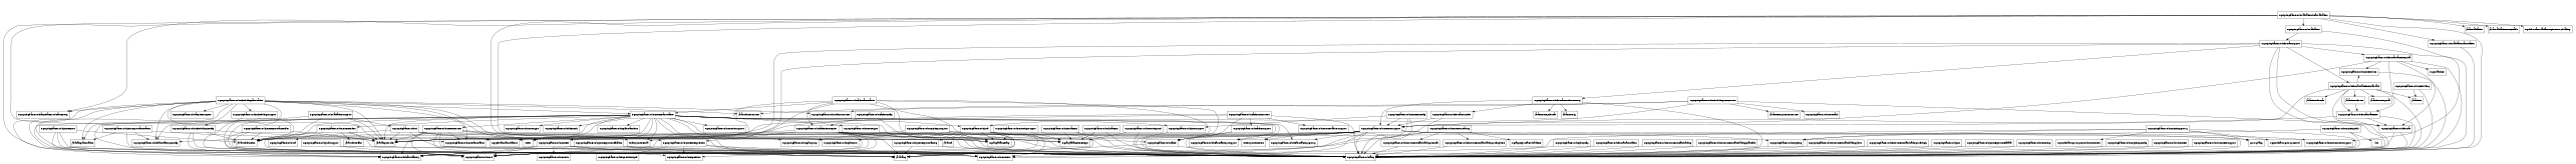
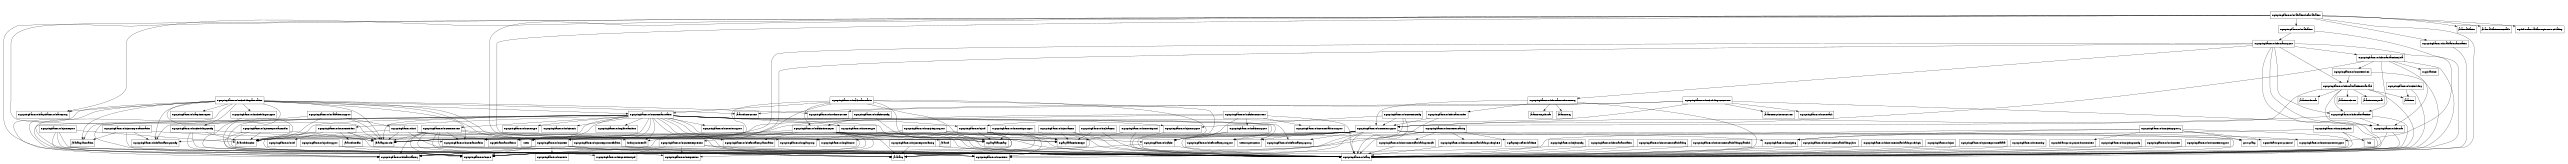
  digraph {
    node [fontsize=10.0 shape=box]
    org_springframework_cache
    java_lang
    org_springframework_lang
    org_springframework_cache_annotation
    java_lang_invoke
    org_aopalliance_aop
    org_springframework_cache_interceptor
    org_springframework_context_annotation
    org_springframework_core_annotation
    java_util_function
    java_util
    org_aopalliance_intercept
    org_springframework_beans_factory
+   org_springframework_beans_factory_annotation
    org_springframework_context_expression
    org_springframework_core
    org_springframework_expression
    org_springframework_context
    org_springframework_core_env
    java_lang_annotation
    kotlin
-   kotlin_jvm_functions
+   kotlin_jvm_functions [label=kotlin_org_functions]
    kotlin_jvm_internal
    org_jetbrains_annotations
    org_springframework_beans_factory_config
    org_springframework_beans_factory_groovy
    org_springframework_beans_factory_support
    org_springframework_cglib_core
    org_springframework_cglib_proxy
    org_springframework_cglib_transform
    org_springframework_context_event
    org_springframework_context_index
    org_springframework_core_io_support
    org_springframework_core_type
    org_springframework_jmx_support
    org_springframework_jndi
    org_springframework_objenesis
    org_springframework_stereotype
    org_springframework_expression_spel
    org_springframework_core_io
    java_util_stream
    org_springframework_util
    org_springframework_cache_concurrent
    org_springframework_cache_support
    org_springframework_core_serializer_support
    org_springframework_cache_config
    org_springframework_context_config
    org_springframework_context_support
    groovy_lang
    org_springframework_core_convert_support
    org_springframework_context_i18n
    org_springframework_context_weaving
    org_aspectj_weaver_loadtime
    org_springframework_instrument_classloading_tomcat
    org_springframework_instrument_classloading_websphere
    org_springframework_ejb_access
    org_springframework_ejb_config
    org_springframework_format
    org_springframework_format_annotation
    org_springframework_format_datetime
    org_springframework_format_datetime_joda
    org_joda_time
    org_springframework_format_datetime_standard
    java_time
    java_time_chrono
    java_time_format
    java_time_temporal
    org_springframework_format_number
    org_springframework_format_number_money
    javax_money
    javax_money_format
    org_springframework_format_support
    org_springframework_instrument_classloading
    org_springframework_instrument_classloading_glassfish
    org_springframework_instrument_classloading_jboss
    org_springframework_instrument_classloading_weblogic
    org_springframework_jmx
    org_springframework_jmx_access
    org_springframework_jmx_export
    org_springframework_jmx_export_annotation
    org_springframework_jmx_export_assembler
    org_springframework_jmx_export_metadata
    org_springframework_jmx_export_naming
    org_springframework_jmx_export_notification
    org_springframework_jndi_support
    org_springframework_remoting
    org_springframework_remoting_rmi
    org_springframework_remoting_support
    org_springframework_scheduling
    org_springframework_scheduling_annotation
    java_util_concurrent
    org_springframework_aop_framework_autoproxy
    org_springframework_aop_interceptor
    org_springframework_scheduling_config
    org_springframework_scheduling_support
    org_springframework_util_concurrent
    org_springframework_scheduling_concurrent
    javax_enterprise_concurrent
    org_springframework_core_task
    org_springframework_scripting
    org_springframework_scripting_bsh
    bsh
    org_springframework_scripting_config
    org_springframework_scripting_groovy
    org_codehaus_groovy_control
    org_codehaus_groovy_control_customizers
    org_springframework_scripting_support
    org_springframework_ui
    org_springframework_ui_context
    org_springframework_ui_context_support
    org_springframework_validation
    org_springframework_validation_annotation
    org_springframework_validation_beanvalidation
    javax_validation
    javax_validation_executable
    org_hibernate_validator_spi_resourceloading
    org_springframework_validation_support
    org_springframework_cache -> java_lang
    org_springframework_cache -> org_springframework_lang
    org_springframework_cache_annotation -> org_springframework_cache
    org_springframework_cache_annotation -> java_lang
    org_springframework_cache_annotation -> org_springframework_lang
    org_springframework_cache_annotation -> java_lang_invoke
    org_springframework_cache_annotation -> org_aopalliance_aop
    org_springframework_cache_annotation -> org_springframework_cache_interceptor
    org_springframework_cache_annotation -> org_springframework_context_annotation
    org_springframework_cache_annotation -> org_springframework_core_annotation
    org_springframework_cache_interceptor -> org_springframework_cache
    org_springframework_cache_interceptor -> java_lang
    org_springframework_cache_interceptor -> org_springframework_lang
    org_springframework_cache_interceptor -> java_lang_invoke
    org_springframework_cache_interceptor -> org_aopalliance_aop
    org_springframework_cache_interceptor -> java_util_function
    org_springframework_cache_interceptor -> java_util
    org_springframework_cache_interceptor -> org_aopalliance_intercept
    org_springframework_cache_interceptor -> org_springframework_beans_factory
+   org_springframework_cache_interceptor -> org_springframework_beans_factory_annotation
    org_springframework_cache_interceptor -> org_springframework_context_expression
    org_springframework_cache_interceptor -> org_springframework_core
    org_springframework_cache_interceptor -> org_springframework_expression
    org_springframework_context_annotation -> java_lang
    org_springframework_context_annotation -> org_springframework_lang
    org_springframework_context_annotation -> java_lang_invoke
    org_springframework_context_annotation -> org_springframework_core_annotation
    org_springframework_context_annotation -> java_util_function
    org_springframework_context_annotation -> org_springframework_beans_factory
+   org_springframework_context_annotation -> org_springframework_beans_factory_annotation
    org_springframework_context_annotation -> org_springframework_core
    org_springframework_context_annotation -> org_springframework_context
    org_springframework_context_annotation -> org_springframework_core_env
    org_springframework_context_annotation -> java_lang_annotation
    org_springframework_context_annotation -> kotlin
    org_springframework_context_annotation -> kotlin_jvm_functions
    org_springframework_context_annotation -> kotlin_jvm_internal
    org_springframework_context_annotation -> org_jetbrains_annotations
    org_springframework_context_annotation -> org_springframework_beans_factory_config
    org_springframework_context_annotation -> org_springframework_beans_factory_groovy
    org_springframework_context_annotation -> org_springframework_beans_factory_support
    org_springframework_context_annotation -> org_springframework_cglib_core
    org_springframework_context_annotation -> org_springframework_cglib_proxy
    org_springframework_context_annotation -> org_springframework_cglib_transform
    org_springframework_context_annotation -> org_springframework_context_event
    org_springframework_context_annotation -> org_springframework_context_index
    org_springframework_context_annotation -> org_springframework_core_io_support
    org_springframework_context_annotation -> org_springframework_core_type
    org_springframework_context_annotation -> org_springframework_jmx_support
    org_springframework_context_annotation -> org_springframework_jndi
    org_springframework_context_annotation -> org_springframework_objenesis
    org_springframework_context_annotation -> org_springframework_stereotype
    org_springframework_context_expression -> org_springframework_lang
    org_springframework_context_expression -> org_springframework_core
    org_springframework_context_expression -> org_springframework_expression
    org_springframework_context_expression -> org_springframework_core_env
    org_springframework_context_expression -> org_springframework_expression_spel
    org_springframework_context -> java_lang
    org_springframework_context -> org_springframework_lang
    org_springframework_context -> org_springframework_beans_factory
    org_springframework_context -> org_springframework_core
    org_springframework_context -> org_springframework_core_env
    org_springframework_context -> org_springframework_core_io
    org_springframework_context_event -> org_springframework_lang
    org_springframework_context_event -> java_lang_invoke
    org_springframework_context_event -> org_springframework_core_annotation
    org_springframework_context_event -> org_aopalliance_intercept
    org_springframework_context_event -> org_springframework_beans_factory
-   org_springframework_context_event -> org_springframework_context_expression
+   org_springframework_context_event -> org_springframework_expression_spel
    org_springframework_context_event -> org_springframework_core
    org_springframework_context_event -> org_springframework_expression
    org_springframework_context_event -> org_springframework_context
    org_springframework_context_index -> org_springframework_lang
    org_springframework_context_index -> java_lang_invoke
    org_springframework_context_index -> java_util_function
    org_springframework_context_index -> org_springframework_core
    org_springframework_context_index -> java_util_stream
    org_springframework_context_index -> org_springframework_util
    org_springframework_jmx_support -> org_springframework_lang
    org_springframework_jndi -> java_lang
    org_springframework_jndi -> org_springframework_lang
    org_springframework_jndi -> java_lang_invoke
    org_springframework_jndi -> org_aopalliance_aop
    org_springframework_jndi -> org_aopalliance_intercept
    org_springframework_jndi -> org_springframework_core
    org_springframework_jndi -> org_springframework_core_env
    org_springframework_stereotype -> org_springframework_lang
    org_springframework_cache_concurrent -> org_springframework_cache
    org_springframework_cache_concurrent -> org_springframework_lang
    org_springframework_cache_concurrent -> java_lang_invoke
    org_springframework_cache_concurrent -> java_util_function
    org_springframework_cache_concurrent -> org_springframework_cache_support
    org_springframework_cache_concurrent -> org_springframework_core_serializer_support
    org_springframework_cache_support -> org_springframework_cache
    org_springframework_cache_support -> org_springframework_lang
    org_springframework_cache_config -> org_springframework_lang
    org_springframework_cache_config -> org_springframework_cache_interceptor
    org_springframework_context_config -> org_springframework_lang
    org_springframework_context_config -> org_springframework_core_env
    org_springframework_context_config -> org_springframework_jmx_support
    org_springframework_context_config -> org_springframework_context_support
    org_springframework_context_support -> org_springframework_lang
    org_springframework_context_support -> java_lang_invoke
    org_springframework_context_support -> java_util_function
    org_springframework_context_support -> org_springframework_core
    org_springframework_context_support -> org_springframework_context
    org_springframework_context_support -> org_springframework_core_env
    org_springframework_context_support -> kotlin
    org_springframework_context_support -> kotlin_jvm_functions
    org_springframework_context_support -> kotlin_jvm_internal
    org_springframework_context_support -> org_jetbrains_annotations
    org_springframework_context_support -> org_springframework_beans_factory_config
    org_springframework_context_support -> org_springframework_beans_factory_groovy
    org_springframework_context_support -> org_springframework_beans_factory_support
    org_springframework_context_support -> groovy_lang
    org_springframework_context_support -> org_springframework_core_convert_support
    org_springframework_context_i18n -> org_springframework_lang
    org_springframework_context_weaving -> org_springframework_lang
    org_springframework_context_weaving -> org_springframework_beans_factory
    org_springframework_context_weaving -> org_aspectj_weaver_loadtime
    org_springframework_context_weaving -> org_springframework_instrument_classloading_tomcat
    org_springframework_context_weaving -> org_springframework_instrument_classloading_websphere
    org_springframework_instrument_classloading_tomcat -> org_springframework_lang
    org_springframework_instrument_classloading_websphere -> org_springframework_lang
    org_springframework_ejb_access -> org_springframework_lang
    org_springframework_ejb_access -> org_aopalliance_intercept
    org_springframework_ejb_config -> org_springframework_lang
    org_springframework_format -> java_lang
    org_springframework_format -> org_springframework_lang
    org_springframework_format_annotation -> org_springframework_lang
    org_springframework_format_datetime -> org_springframework_lang
    org_springframework_format_datetime -> org_springframework_context_support
    org_springframework_format_datetime -> org_springframework_format
    org_springframework_format_datetime_joda -> org_springframework_lang
    org_springframework_format_datetime_joda -> org_springframework_context_support
    org_springframework_format_datetime_joda -> org_springframework_context_i18n
    org_springframework_format_datetime_joda -> org_springframework_format
    org_springframework_format_datetime_joda -> org_springframework_format_datetime
    org_springframework_format_datetime_joda -> org_joda_time
    org_springframework_format_datetime_standard -> org_springframework_lang
    org_springframework_format_datetime_standard -> org_springframework_context_support
-   org_springframework_format_datetime_standard -> org_springframework_context_i18n
+   org_springframework_context_i18n -> org_springframework_format_datetime_standard
    org_springframework_format_datetime_standard -> org_springframework_format
    org_springframework_format_datetime_standard -> org_springframework_format_datetime
    org_springframework_format_datetime_standard -> java_time
    org_springframework_format_datetime_standard -> java_time_chrono
    org_springframework_format_datetime_standard -> java_time_format
    org_springframework_format_datetime_standard -> java_time_temporal
    org_springframework_format_number -> org_springframework_lang
    org_springframework_format_number -> org_springframework_context_support
    org_springframework_format_number_money -> org_springframework_lang
    org_springframework_format_number_money -> org_springframework_context_support
    org_springframework_format_number_money -> org_springframework_format_number
    org_springframework_format_number_money -> javax_money
    org_springframework_format_number_money -> javax_money_format
    org_springframework_format_support -> org_springframework_lang
    org_springframework_format_support -> org_springframework_core
    org_springframework_format_support -> org_springframework_context
    org_springframework_format_support -> org_springframework_core_convert_support
    org_springframework_format_support -> org_springframework_format
-   java_time_chrono -> org_springframework_format_datetime
+   org_springframework_format_support -> org_springframework_format_datetime
    org_springframework_format_support -> org_springframework_format_datetime_joda
    org_springframework_format_support -> org_springframework_format_datetime_standard
    org_springframework_format_support -> org_springframework_format_number_money
    org_springframework_instrument_classloading -> org_springframework_lang
    org_springframework_instrument_classloading_glassfish -> org_springframework_lang
    org_springframework_instrument_classloading_jboss -> org_springframework_lang
    org_springframework_instrument_classloading_weblogic -> org_springframework_lang
    org_springframework_jmx -> org_springframework_lang
    org_springframework_jmx_access -> org_springframework_lang
    org_springframework_jmx_access -> org_aopalliance_intercept
    org_springframework_jmx_access -> org_springframework_core
    org_springframework_jmx_export -> java_lang
    org_springframework_jmx_export -> org_springframework_lang
    org_springframework_jmx_export -> java_util_function
    org_springframework_jmx_export -> org_springframework_beans_factory
    org_springframework_jmx_export_annotation -> org_springframework_lang
    org_springframework_jmx_export_annotation -> org_springframework_core_annotation
    org_springframework_jmx_export_annotation -> java_lang_annotation
    org_springframework_jmx_export_annotation -> org_springframework_beans_factory_config
    org_springframework_jmx_export_assembler -> org_springframework_lang
    org_springframework_jmx_export_assembler -> java_lang_invoke
    org_springframework_jmx_export_assembler -> java_util_function
    org_springframework_jmx_export_assembler -> org_springframework_core
    org_springframework_jmx_export_metadata -> org_springframework_lang
    org_springframework_jmx_export_naming -> java_lang
    org_springframework_jmx_export_naming -> org_springframework_lang
    org_springframework_jmx_export_notification -> java_lang
    org_springframework_jmx_export_notification -> org_springframework_lang
    org_springframework_jmx_export_notification -> org_springframework_beans_factory
    org_springframework_jndi_support -> org_springframework_lang
    org_springframework_jndi_support -> org_springframework_core
    org_springframework_remoting -> org_springframework_lang
    org_springframework_remoting_rmi -> org_springframework_lang
    org_springframework_remoting_rmi -> org_aopalliance_intercept
    org_springframework_remoting_support -> org_springframework_lang
    org_springframework_remoting_support -> org_aopalliance_aop
    org_springframework_remoting_support -> org_aopalliance_intercept
    org_springframework_scheduling -> org_springframework_lang
    org_springframework_scheduling -> java_time
    org_springframework_scheduling_annotation -> java_lang
    org_springframework_scheduling_annotation -> org_springframework_lang
    org_springframework_scheduling_annotation -> java_lang_invoke
    org_springframework_scheduling_annotation -> org_aopalliance_aop
    org_springframework_scheduling_annotation -> org_springframework_context_annotation
    org_springframework_scheduling_annotation -> org_springframework_core_annotation
    org_springframework_scheduling_annotation -> java_util_function
    org_springframework_scheduling_annotation -> org_springframework_beans_factory
    org_springframework_scheduling_annotation -> org_springframework_core
    org_springframework_scheduling_annotation -> org_springframework_context
    org_springframework_scheduling_annotation -> java_lang_annotation
    org_springframework_scheduling_annotation -> org_springframework_beans_factory_config
    org_springframework_scheduling_annotation -> java_util_concurrent
    org_springframework_scheduling_annotation -> org_springframework_aop_framework_autoproxy
    org_springframework_scheduling_annotation -> org_springframework_aop_interceptor
    org_springframework_scheduling_annotation -> org_springframework_scheduling_config
    org_springframework_scheduling_annotation -> org_springframework_scheduling_support
    org_springframework_scheduling_annotation -> org_springframework_util_concurrent
    org_springframework_scheduling_config -> org_springframework_lang
    org_springframework_scheduling_config -> java_lang_invoke
    org_springframework_scheduling_config -> java_util_function
    org_springframework_scheduling_config -> org_springframework_beans_factory
    org_springframework_scheduling_support -> org_springframework_lang
    org_springframework_scheduling_concurrent -> org_springframework_lang
    org_springframework_scheduling_concurrent -> org_springframework_jndi
    org_springframework_scheduling_concurrent -> java_util_concurrent
    org_springframework_scheduling_concurrent -> org_springframework_util_concurrent
    org_springframework_scheduling_concurrent -> javax_enterprise_concurrent
    org_springframework_scheduling_concurrent -> org_springframework_core_task
    org_springframework_scripting -> org_springframework_lang
    org_springframework_scripting_bsh -> org_springframework_lang
    org_springframework_scripting_bsh -> org_springframework_scripting
    org_springframework_scripting_bsh -> bsh
    org_springframework_scripting_config -> org_springframework_lang
    org_springframework_scripting_groovy -> java_lang
    org_springframework_scripting_groovy -> org_springframework_lang
    org_springframework_scripting_groovy -> groovy_lang
    org_springframework_scripting_groovy -> org_springframework_scripting
    org_springframework_scripting_groovy -> org_codehaus_groovy_control
    org_springframework_scripting_groovy -> org_codehaus_groovy_control_customizers
    org_springframework_scripting_support -> org_springframework_lang
    org_springframework_scripting_support -> org_aopalliance_aop
    org_springframework_scripting_support -> org_springframework_cglib_core
    org_springframework_scripting_support -> org_springframework_cglib_proxy
    org_springframework_scripting_support -> org_springframework_scripting
    org_springframework_ui -> org_springframework_lang
    org_springframework_ui -> java_lang_invoke
    org_springframework_ui -> java_util_function
    org_springframework_ui -> kotlin
    org_springframework_ui -> kotlin_jvm_internal
    org_springframework_ui -> org_jetbrains_annotations
    org_springframework_ui_context -> org_springframework_lang
    org_springframework_ui_context_support -> org_springframework_lang
    org_springframework_validation -> org_springframework_lang
    org_springframework_validation -> org_springframework_format_support
    org_springframework_validation_annotation -> org_springframework_lang
    org_springframework_validation_beanvalidation -> org_springframework_lang
    org_springframework_validation_beanvalidation -> java_lang_invoke
    org_springframework_validation_beanvalidation -> org_aopalliance_aop
    org_springframework_validation_beanvalidation -> org_aopalliance_intercept
    org_springframework_validation_beanvalidation -> org_springframework_core
    org_springframework_validation_beanvalidation -> org_springframework_aop_framework_autoproxy
    org_springframework_validation_beanvalidation -> org_springframework_validation
    org_springframework_validation_beanvalidation -> org_springframework_validation_annotation
    org_springframework_validation_beanvalidation -> javax_validation
    org_springframework_validation_beanvalidation -> javax_validation_executable
    org_springframework_validation_beanvalidation -> org_hibernate_validator_spi_resourceloading
    org_springframework_validation_support -> org_springframework_lang
    org_springframework_validation_support -> java_lang_invoke
    org_springframework_validation_support -> java_util_function
    org_springframework_validation_support -> org_springframework_ui
  }
